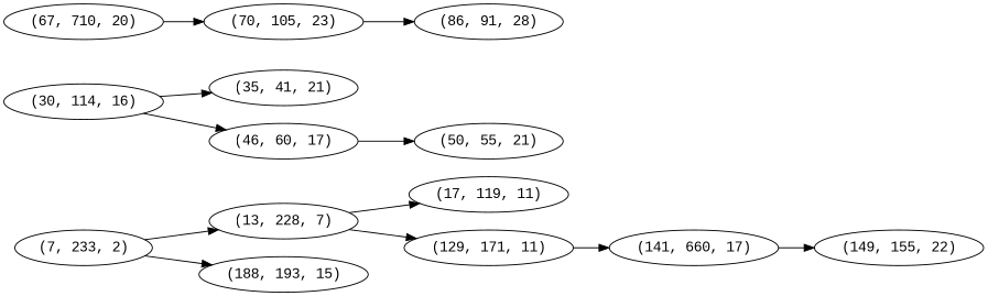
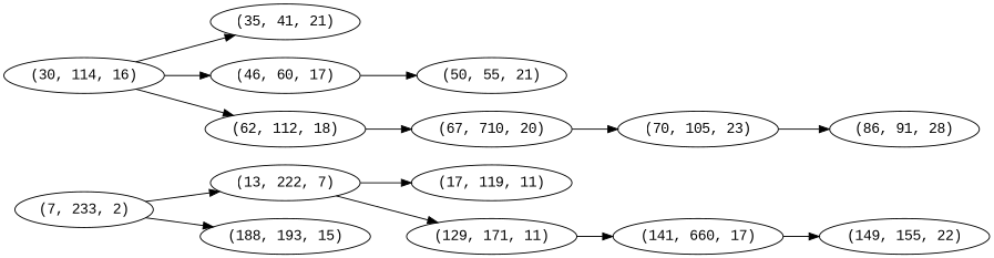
  digraph {
    fontname="Liberation Mono"
    rankdir=LR
    node [fontname="Liberation Mono"]
    edge [fontname="Liberation Mono"]
    "(7, 233, 2)"
-   "(13, 228, 7)"
+   "(13, 228, 7)" [label="(13, 222, 7)"]
    "(188, 193, 15)"
    "(17, 119, 11)"
    "(129, 171, 11)"
    n6 [label="(141, 660, 17)"]
    "(30, 114, 16)"
    "(35, 41, 21)"
    "(46, 60, 17)"
+   "(62, 112, 18)"
    "(50, 55, 21)"
    n12 [label="(67, 710, 20)"]
    "(70, 105, 23)"
    "(86, 91, 28)"
    "(149, 155, 22)"
    "(7, 233, 2)" -> "(13, 228, 7)"
    "(7, 233, 2)" -> "(188, 193, 15)"
    "(13, 228, 7)" -> "(17, 119, 11)"
    "(13, 228, 7)" -> "(129, 171, 11)"
    "(129, 171, 11)" -> n6
    n6 -> "(149, 155, 22)"
    "(30, 114, 16)" -> "(35, 41, 21)"
    "(30, 114, 16)" -> "(46, 60, 17)"
+   "(30, 114, 16)" -> "(62, 112, 18)"
    "(46, 60, 17)" -> "(50, 55, 21)"
+   "(62, 112, 18)" -> n12
    n12 -> "(70, 105, 23)"
    "(70, 105, 23)" -> "(86, 91, 28)"
  }
